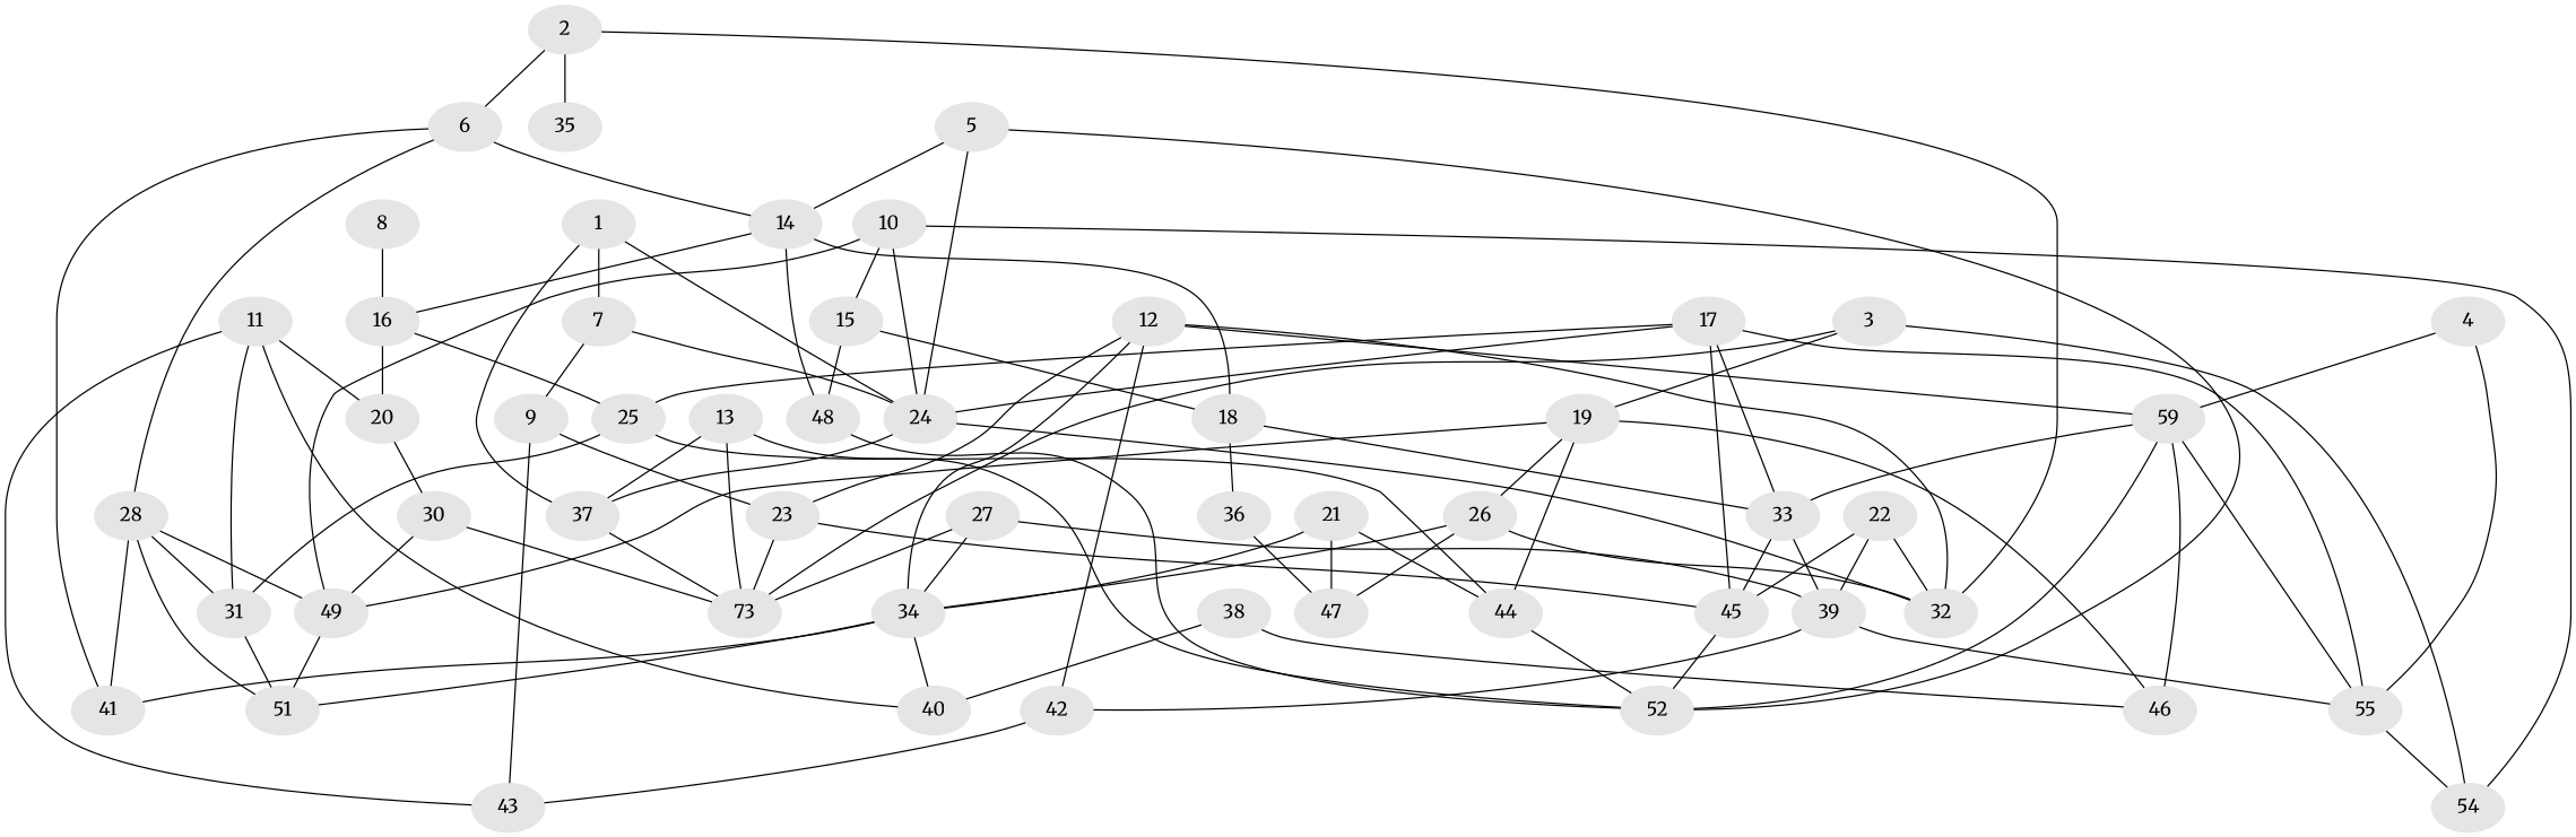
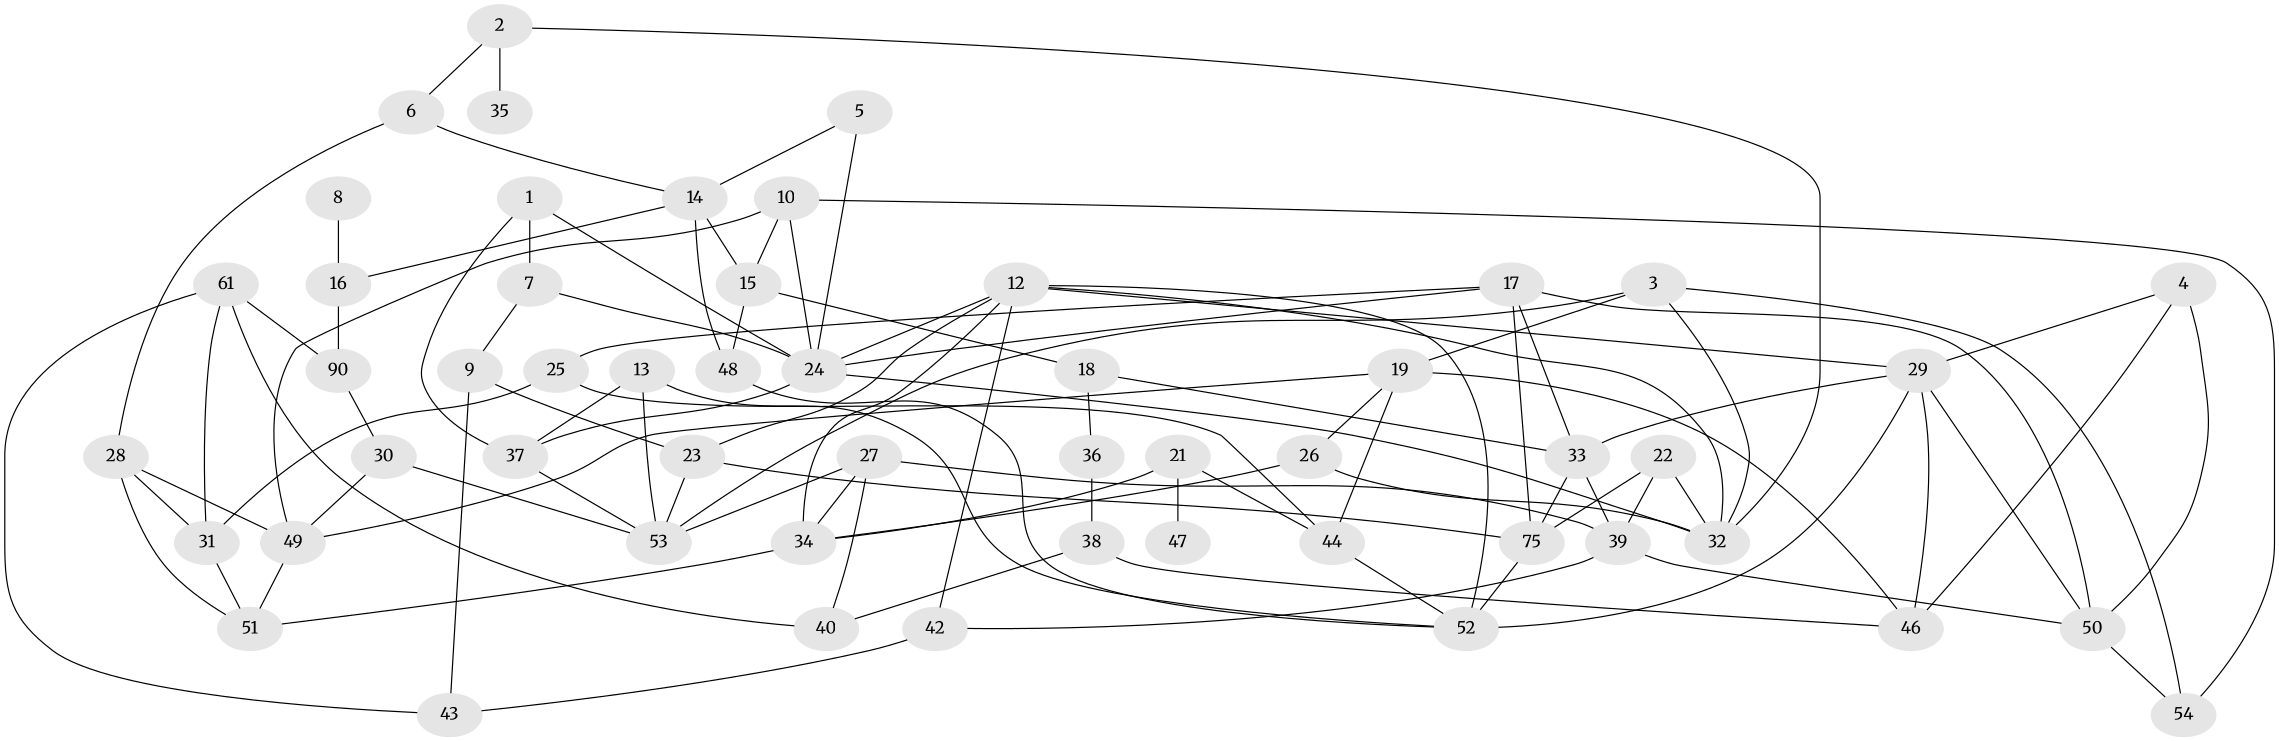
  graph {
    fontname=Merriweather
    node [color=gray90 fontname=Merriweather style=filled]
    edge [fontname=Merriweather]
    1
    7
    24
    37
    9
    32
-   53 [label=73]
+   53
    2
    6
    35
    14
    28
-   41
    3
    19
    54
    46
    49
    26
    44
    4
-   29 [label=59]
-   50 [label=55]
+   29
+   50
    52
    33
    5
    16
    15
    48
    31
    51
    23
    43
    8
-   20
+   20 [label=90]
    25
-   45
+   45 [label=75]
    10
    18
-   11
+   11 [label=61]
    40
    30
    12
    34
    42
    13
    36
    17
    39
    38
    47
    21
    22
    27
    1 -- 7
    1 -- 24
    1 -- 37
    7 -- 24
    7 -- 9
    24 -- 37
    24 -- 32
    37 -- 53
    9 -- 23
    9 -- 43
    2 -- 32
    2 -- 6
    2 -- 35
    6 -- 14
    6 -- 28
-   6 -- 41
    14 -- 16
-   14 -- 18
+   14 -- 15
    14 -- 48
-   28 -- 41
    28 -- 49
    28 -- 31
    28 -- 51
+   3 -- 32
    3 -- 53
    3 -- 19
    3 -- 54
    19 -- 46
    19 -- 49
    19 -- 26
    19 -- 44
    49 -- 51
    26 -- 32
    26 -- 34
-   26 -- 47
    44 -- 52
+   4 -- 46
    4 -- 29
    4 -- 50
    29 -- 46
    29 -- 50
    29 -- 52
    29 -- 33
    50 -- 54
    33 -- 45
    33 -- 39
    5 -- 24
    5 -- 14
-   5 -- 52
+   12 -- 52
    16 -- 20
-   16 -- 25
    15 -- 48
    15 -- 18
    48 -- 52
    31 -- 51
    23 -- 53
    23 -- 45
    8 -- 16
    20 -- 30
    25 -- 44
    25 -- 31
    45 -- 52
    10 -- 24
    10 -- 54
    10 -- 49
    10 -- 15
    18 -- 33
    18 -- 36
    11 -- 31
    11 -- 43
    11 -- 20
    11 -- 40
    30 -- 53
    30 -- 49
+   12 -- 24
    12 -- 32
    12 -- 29
    12 -- 23
    12 -- 34
    12 -- 42
-   34 -- 41
    34 -- 51
    42 -- 43
    13 -- 37
    13 -- 53
    13 -- 52
-   36 -- 47
+   36 -- 38
    17 -- 24
    17 -- 50
    17 -- 33
    17 -- 25
    17 -- 45
    39 -- 50
    39 -- 42
    38 -- 46
    38 -- 40
    21 -- 44
    21 -- 34
    21 -- 47
    22 -- 32
    22 -- 45
    22 -- 39
    27 -- 53
-   34 -- 40
+   27 -- 40
    27 -- 34
    27 -- 39
  }
